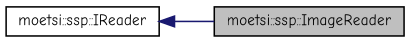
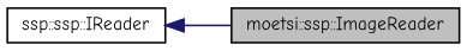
  digraph {
    rankdir=LR
    fontname="Comic Neue"
    node [color=black fontname="Comic Neue" fontsize=10 shape=record style=filled]
    n1 [fillcolor=grey75 fontcolor=black height=0.2 label="moetsi::ssp::ImageReader" width=0.4]
-   n2 [fillcolor=white height=0.2 label="moetsi::ssp::IReader" width=0.4]
+   n2 [fillcolor=white height=0.2 label="ssp::ssp::IReader" width=0.4]
    n2 -> n1 [color=midnightblue dir=back fontname="Comic Neue" fontsize=10 labelfontname=Helvetica labelfontsize=10 style=solid]
  }
